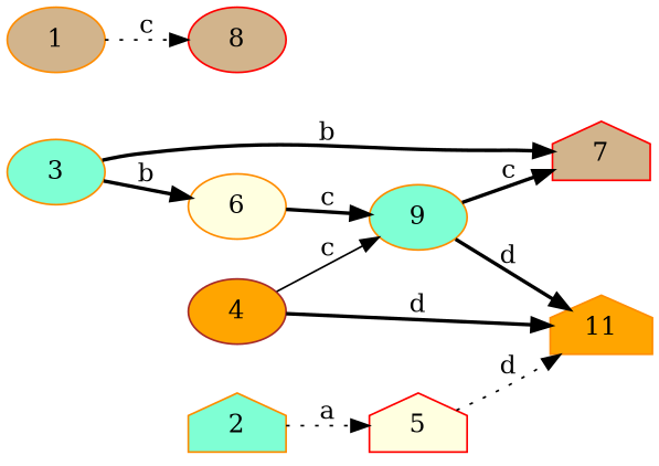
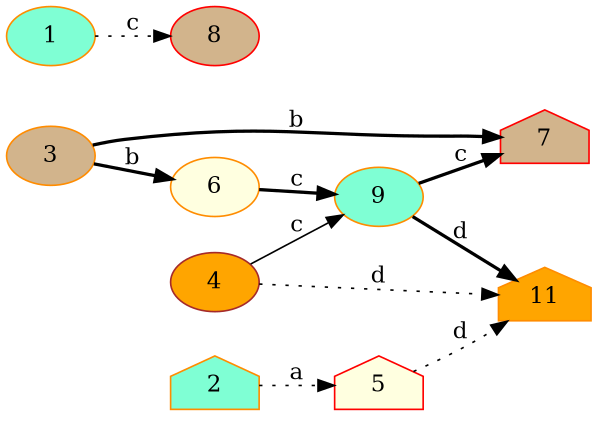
  strict digraph {
    rankdir=LR
    node [color=darkorange fillcolor=tan shape=ellipse style=filled]
    edge [style=bold]
    6 [fillcolor=lightyellow]
-   3 [fillcolor=aquamarine]
+   3
    7 [color=red shape=house]
    9 [fillcolor=aquamarine]
    4 [color=brown fillcolor=orange]
    11 [fillcolor=orange shape=house]
    5 [color=red fillcolor=lightyellow shape=house]
    8 [color=red]
-   1
+   1 [fillcolor=aquamarine]
    2 [fillcolor=aquamarine shape=house]
    6 -> 9 [label=c]
    3 -> 6 [label=b]
    3 -> 7 [label=b]
    9 -> 7 [label=c]
    9 -> 11 [label=d]
    4 -> 9 [label=c style=solid]
-   4 -> 11 [label=d]
+   4 -> 11 [label=d style=dotted]
    5 -> 11 [label=d style=dotted]
    1 -> 8 [label=c style=dotted]
    2 -> 5 [label=a style=dotted]
  }
